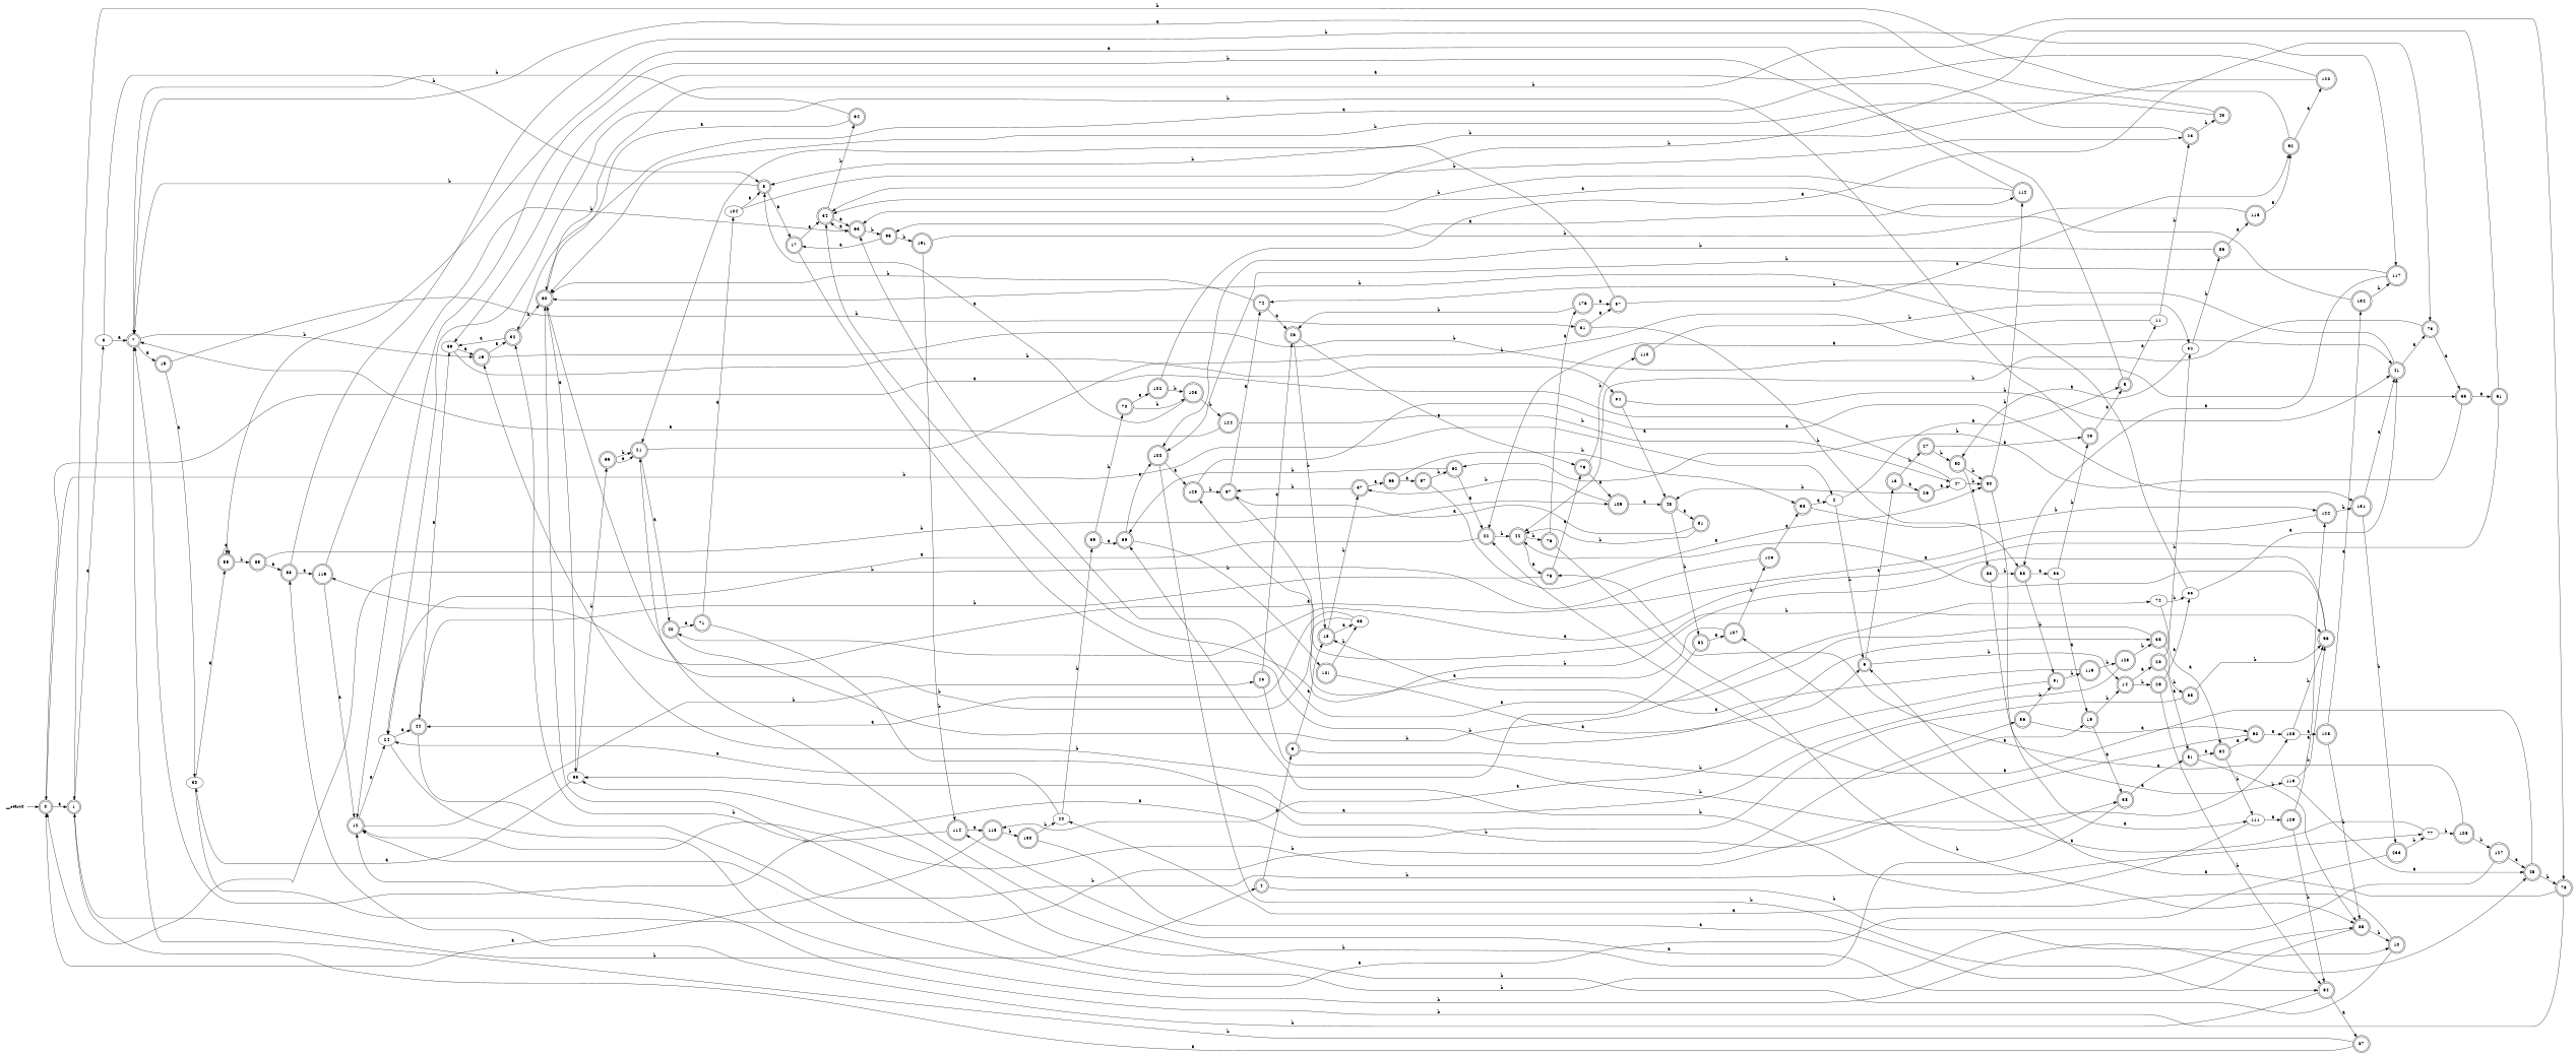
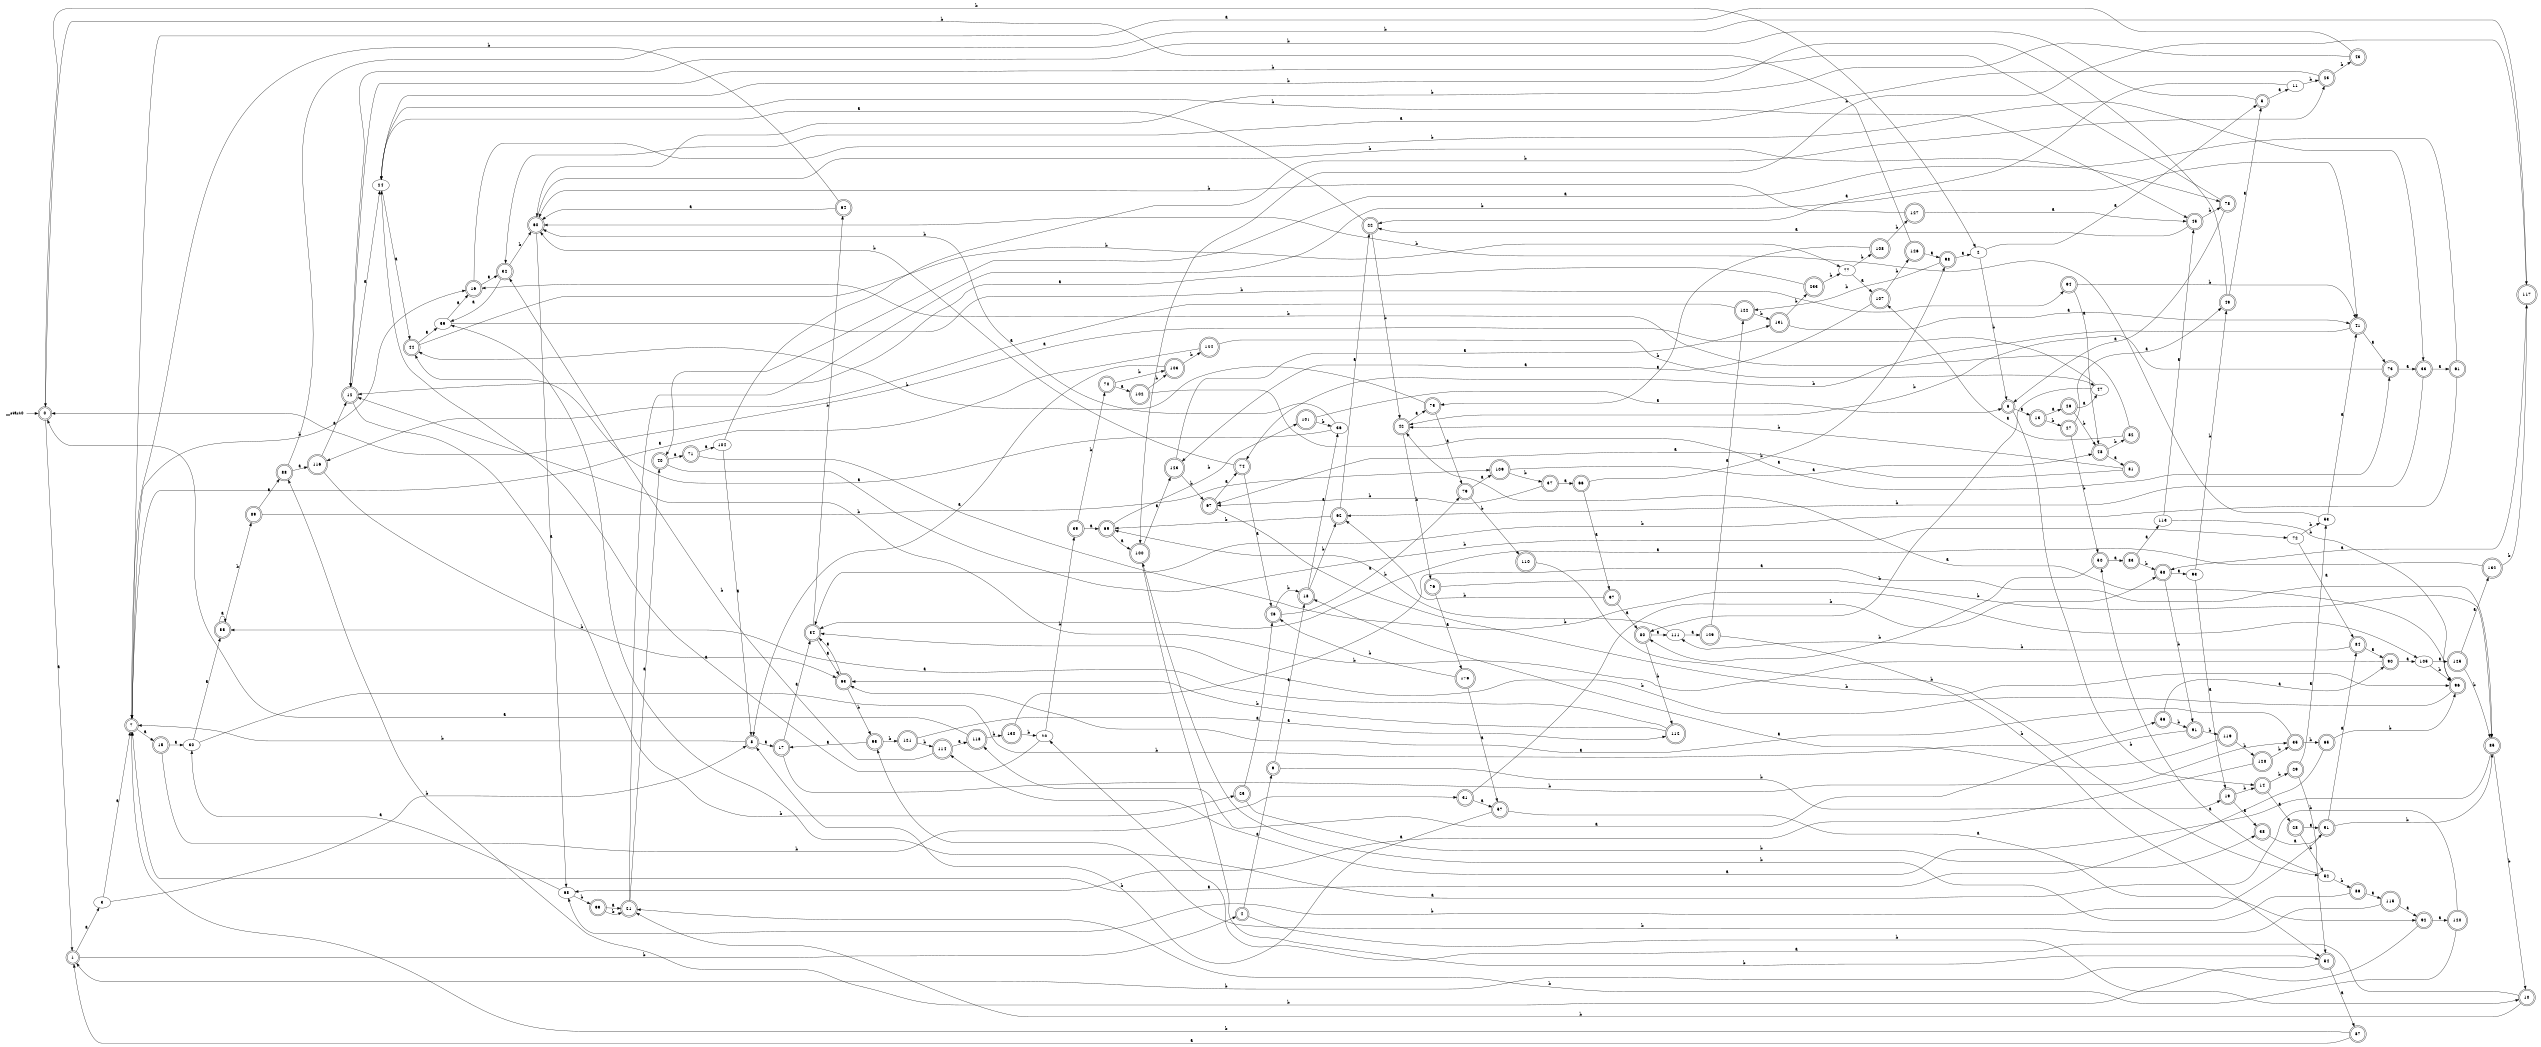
  digraph {
    fontname="DejaVu Serif"
    rankdir=LR
    node [fontname="DejaVu Serif" shape=doublecircle]
    edge [fontname="DejaVu Serif"]
    __start0 [shape=none]
    0
    1
    2 [shape=""]
    3 [shape=""]
    4
    5
    6
    7
    8
    9
    10
    11 [shape=""]
    12
    13
    14
    15
    16
    17
    18
    19
    20 [shape=""]
    21
    22
    23
    24 [shape=""]
    25
    26
    27
    28
    29
    30 [shape=""]
    31
    32
    33
    34
    35
    36 [shape=""]
    37
    38
    39
    40
    41
    42
    43
    44
    45
    46
    47 [shape=""]
    48
    49
    50
    51
    52 [shape=""]
    53 [shape=""]
    54
    55
    56
    57
    58
    59 [shape=""]
    60
    61
    62
    63
    64
    65
    66
    67
    68 [shape=""]
    69
    70
    71
    72 [shape=""]
    73
    74
    75
    76
    77 [shape=""]
    78
    79
    80
    81
    82
    83
    84
    85
    86
    87
    88
    89
    90
    91
    92
    93 [shape=""]
    94
    95
    96
    97
    98
    99
    100
    101
    102
    103
    104 [shape=""]
    105 [shape=""]
    n108 [label=176]
    107
    108
    109
    110
    111 [shape=""]
    112
    113 [shape=""]
    114
    115
    116
    117
    118
    119
    120
-   121 [label=191]
+   121
    122
    123
    124
    125
    126
    127
    129
    130
    128
    131
    132
    n135 [label=233]
    __start0 -> 0
    0 -> 1 [label=a]
    0 -> 2 [label=b]
    1 -> 3 [label=a]
    1 -> 4 [label=b]
    2 -> 5 [label=a]
    2 -> 6 [label=b]
    3 -> 7 [label=a]
    3 -> 8 [label=b]
    4 -> 9 [label=a]
    4 -> 10 [label=b]
    5 -> 11 [label=a]
    5 -> 12 [label=b]
    6 -> 13 [label=a]
    6 -> 14 [label=b]
    7 -> 15 [label=a]
    7 -> 16 [label=b]
    8 -> 7 [label=b]
    8 -> 17 [label=a]
    9 -> 18 [label=a]
    9 -> 19 [label=b]
    10 -> 20 [label=a]
    10 -> 21 [label=b]
    11 -> 22 [label=a]
    11 -> 23 [label=b]
    12 -> 24 [label=a]
    12 -> 25 [label=b]
    13 -> 26 [label=a]
    13 -> 27 [label=b]
    14 -> 28 [label=a]
    14 -> 29 [label=b]
    15 -> 30 [label=a]
    15 -> 31 [label=b]
    16 -> 32 [label=a]
    16 -> 33 [label=b]
    17 -> 34 [label=a]
    17 -> 35 [label=b]
    18 -> 36 [label=a]
-   18 -> 37 [label=b]
+   18 -> 62 [label=b]
    19 -> 14 [label=b]
    19 -> 38 [label=a]
    20 -> 24 [label=a]
    20 -> 39 [label=b]
    21 -> 40 [label=a]
    21 -> 41 [label=b]
    22 -> 24 [label=a]
    22 -> 42 [label=b]
    23 -> 32 [label=a]
    23 -> 43 [label=b]
    24 -> 44 [label=a]
    24 -> 45 [label=b]
    25 -> 38 [label=b]
    25 -> 46 [label=a]
    26 -> 47 [label=a]
    26 -> 48 [label=b]
    27 -> 49 [label=a]
    27 -> 50 [label=b]
    28 -> 51 [label=a]
    28 -> 52 [label=b]
    29 -> 53 [label=a]
    29 -> 54 [label=b]
    30 -> 55 [label=a]
    30 -> 56 [label=b]
    31 -> 57 [label=a]
    31 -> 58 [label=b]
    32 -> 59 [label=a]
    32 -> 60 [label=b]
    33 -> 61 [label=a]
    33 -> 62 [label=b]
    34 -> 63 [label=a]
    34 -> 64 [label=b]
    35 -> 63 [label=a]
    35 -> 65 [label=b]
    36 -> 44 [label=a]
    36 -> 60 [label=b]
    37 -> 66 [label=a]
    37 -> 67 [label=b]
    38 -> 51 [label=a]
-   38 -> 68 [label=b]
+   51 -> 68 [label=b]
    39 -> 69 [label=a]
    39 -> 70 [label=b]
    40 -> 71 [label=a]
    40 -> 72 [label=b]
    41 -> 73 [label=a]
    41 -> 74 [label=b]
    42 -> 75 [label=a]
    42 -> 76 [label=b]
    43 -> 7 [label=a]
    43 -> 60 [label=b]
    44 -> 59 [label=a]
    44 -> 77 [label=b]
    45 -> 22 [label=a]
    45 -> 78 [label=b]
    46 -> 18 [label=b]
    46 -> 79 [label=a]
    47 -> 0 [label=a]
    47 -> 80 [label=b]
    48 -> 81 [label=a]
    48 -> 82 [label=b]
    49 -> 5 [label=a]
    49 -> 24 [label=b]
    50 -> 80 [label=b]
    50 -> 83 [label=a]
    51 -> 84 [label=a]
    51 -> 85 [label=b]
    52 -> 50 [label=a]
    52 -> 86 [label=b]
    53 -> 41 [label=a]
    53 -> 60 [label=b]
    54 -> 87 [label=a]
    54 -> 88 [label=b]
    55 -> 55 [label=a]
    55 -> 89 [label=b]
    56 -> 90 [label=a]
    56 -> 91 [label=b]
    57 -> 8 [label=b]
    57 -> 92 [label=a]
    58 -> 91 [label=b]
    58 -> 93 [label=a]
    59 -> 16 [label=a]
    59 -> 94 [label=b]
    60 -> 68 [label=a]
    60 -> 78 [label=b]
    61 -> 34 [label=b]
    61 -> 40 [label=a]
    62 -> 22 [label=a]
    62 -> 69 [label=b]
    63 -> 34 [label=a]
    63 -> 95 [label=b]
    64 -> 7 [label=b]
    64 -> 60 [label=a]
    65 -> 7 [label=a]
    65 -> 96 [label=b]
    66 -> 97 [label=a]
    66 -> 98 [label=b]
    67 -> 74 [label=a]
    67 -> 96 [label=b]
    68 -> 30 [label=a]
    68 -> 99 [label=b]
    69 -> 100 [label=a]
    69 -> 101 [label=b]
    70 -> 102 [label=a]
    70 -> 103 [label=b]
    71 -> 104 [label=a]
    71 -> 105 [label=b]
    72 -> 53 [label=b]
    72 -> 84 [label=a]
    73 -> 33 [label=a]
    73 -> 42 [label=b]
    74 -> 46 [label=a]
    74 -> 60 [label=b]
    75 -> 44 [label=b]
    75 -> 79 [label=a]
    76 -> 85 [label=b]
    76 -> n108 [label=a]
    77 -> 107 [label=a]
    77 -> 108 [label=b]
    78 -> 6 [label=a]
    78 -> 12 [label=b]
    79 -> 109 [label=a]
    79 -> 110 [label=b]
    80 -> 111 [label=a]
    80 -> 112 [label=b]
    81 -> 42 [label=b]
    81 -> 67 [label=a]
    82 -> 16 [label=b]
    82 -> 107 [label=a]
    83 -> 58 [label=b]
    83 -> 113 [label=a]
    84 -> 90 [label=a]
    84 -> 111 [label=b]
    85 -> 10 [label=b]
    85 -> 114 [label=a]
    86 -> 100 [label=b]
    86 -> 115 [label=a]
    87 -> 1 [label=a]
    87 -> 7 [label=b]
    88 -> 116 [label=a]
    88 -> 117 [label=b]
    89 -> 88 [label=a]
    89 -> 109 [label=b]
    90 -> 12 [label=b]
    90 -> 105 [label=a]
    91 -> 118 [label=a]
    91 -> 119 [label=b]
    92 -> 1 [label=b]
    92 -> 120 [label=a]
    93 -> 19 [label=a]
    93 -> 49 [label=b]
    94 -> 41 [label=b]
    94 -> 48 [label=a]
    95 -> 17 [label=a]
    95 -> 121 [label=b]
    96 -> 34 [label=b]
    96 -> 42 [label=a]
    97 -> 62 [label=b]
    97 -> 80 [label=a]
    98 -> 2 [label=a]
    98 -> 122 [label=b]
    99 -> 21 [label=a]
    99 -> 21 [label=b]
    100 -> 54 [label=b]
    100 -> 123 [label=a]
    101 -> 6 [label=a]
    101 -> 36 [label=b]
    102 -> 73 [label=a]
    102 -> 103 [label=b]
    103 -> 8 [label=a]
    103 -> 124 [label=b]
    104 -> 8 [label=a]
    104 -> 23 [label=b]
    105 -> 96 [label=b]
    105 -> 125 [label=a]
    n108 -> 46 [label=b]
    n108 -> 57 [label=a]
    107 -> 123 [label=a]
    107 -> 126 [label=b]
    108 -> 75 [label=a]
    108 -> 127 [label=b]
    109 -> 37 [label=b]
    109 -> 48 [label=a]
    110 -> 52 [label=b]
    111 -> 69 [label=b]
    111 -> 129 [label=a]
    112 -> 55 [label=a]
    112 -> 63 [label=b]
    113 -> 45 [label=a]
    113 -> 96 [label=b]
    114 -> 32 [label=b]
    114 -> 118 [label=a]
    115 -> 92 [label=a]
    115 -> 95 [label=b]
    116 -> 12 [label=a]
    116 -> 63 [label=b]
    117 -> 58 [label=a]
    117 -> 100 [label=b]
    118 -> 0 [label=a]
    118 -> 130 [label=b]
    119 -> 18 [label=a]
    119 -> 128 [label=b]
    120 -> 21 [label=b]
    120 -> 59 [label=a]
    121 -> 112 [label=a]
    121 -> 114 [label=b]
    122 -> 116 [label=a]
    122 -> 131 [label=b]
    123 -> 67 [label=b]
    123 -> 131 [label=a]
    124 -> 7 [label=a]
    124 -> 47 [label=b]
    125 -> 85 [label=b]
    125 -> 132 [label=a]
    126 -> 0 [label=b]
    126 -> 98 [label=a]
    127 -> 45 [label=a]
    127 -> 60 [label=b]
    129 -> 54 [label=b]
    129 -> 122 [label=a]
    130 -> 20 [label=b]
    130 -> 85 [label=a]
    128 -> 35 [label=b]
    128 -> 68 [label=a]
    131 -> 41 [label=a]
    131 -> n135 [label=b]
    132 -> 34 [label=a]
    132 -> 117 [label=b]
    n135 -> 12 [label=a]
    n135 -> 77 [label=b]
  }
